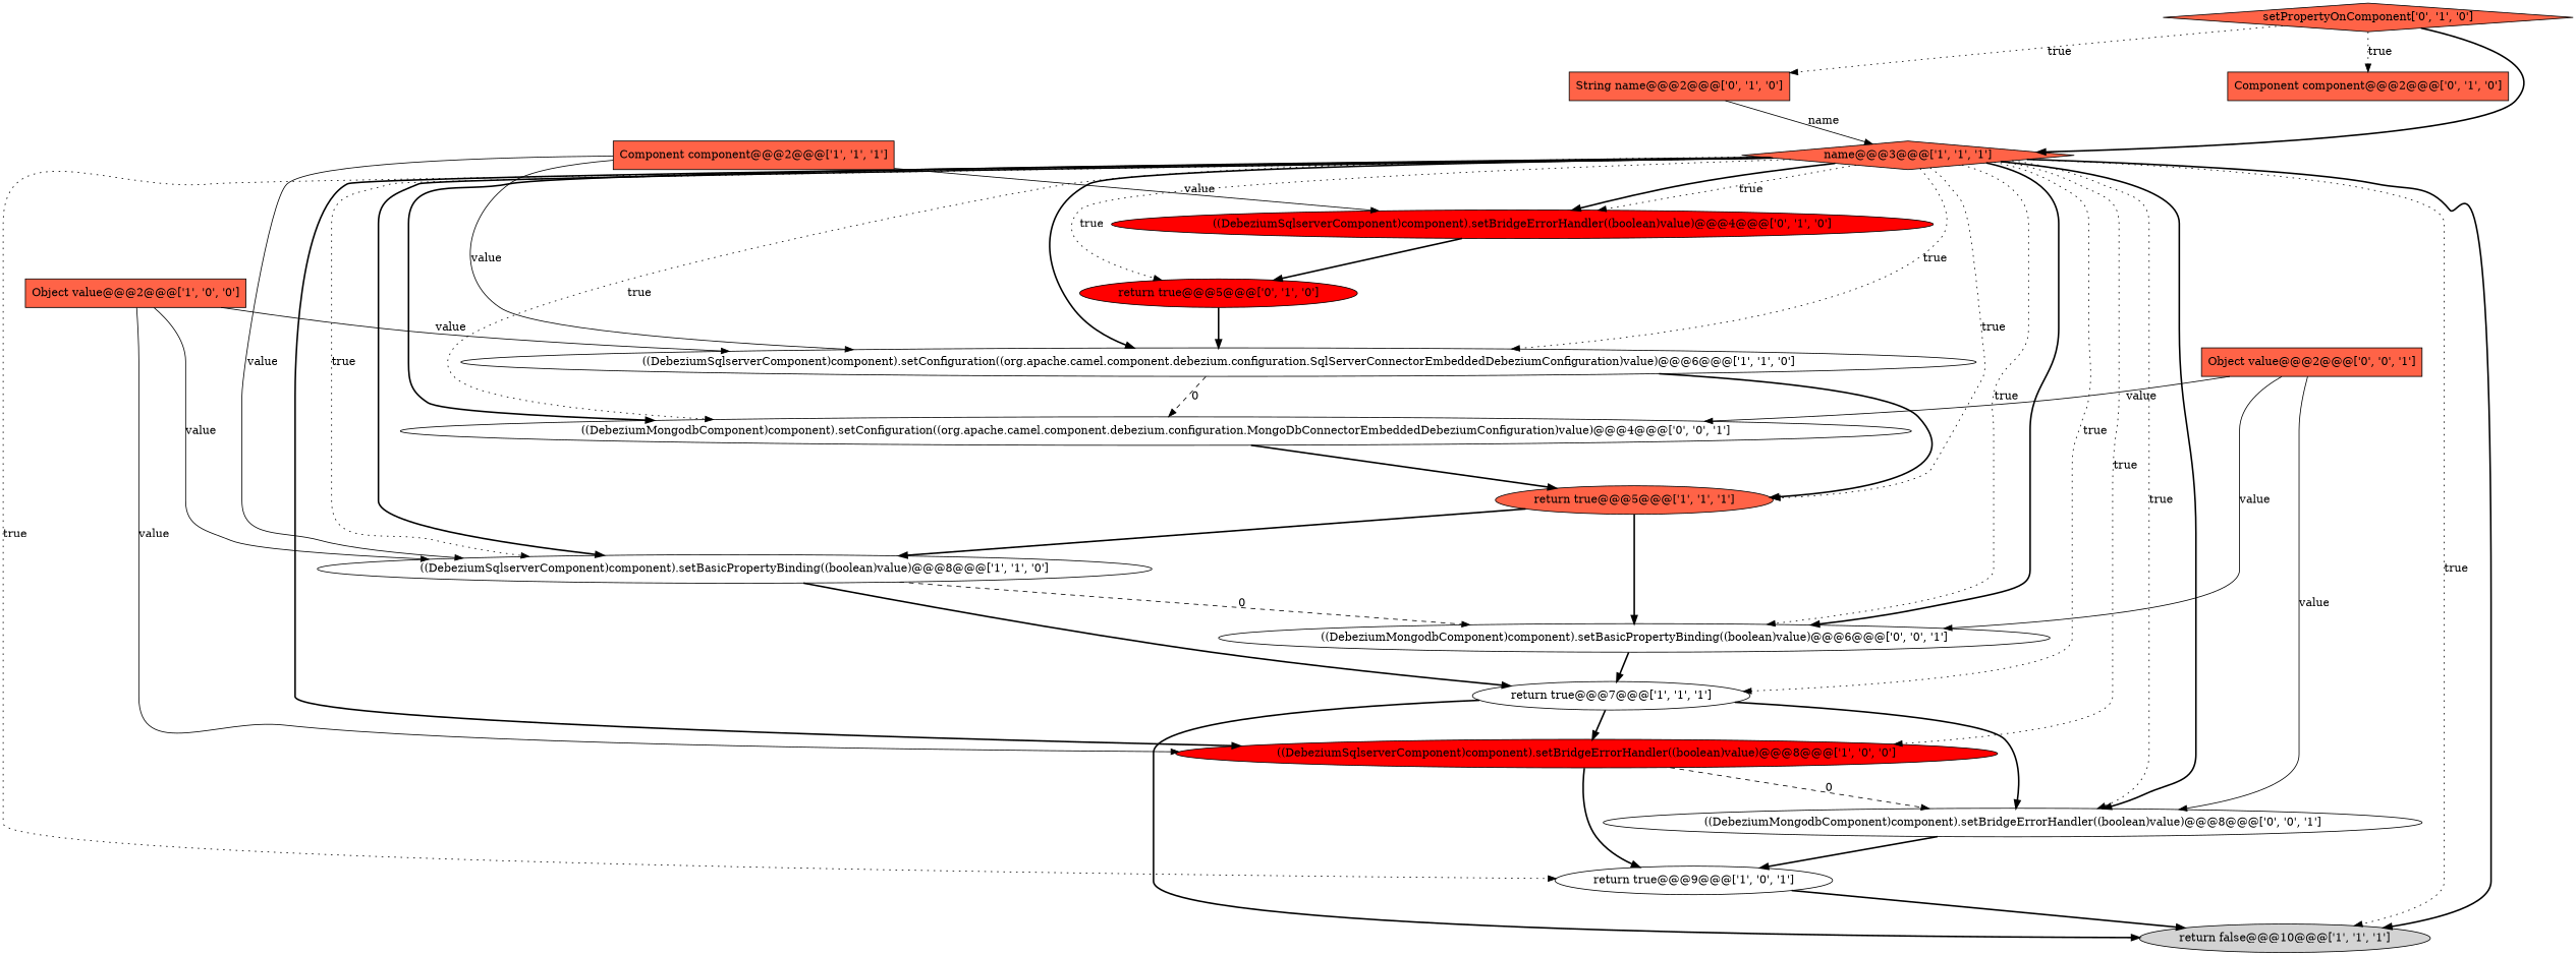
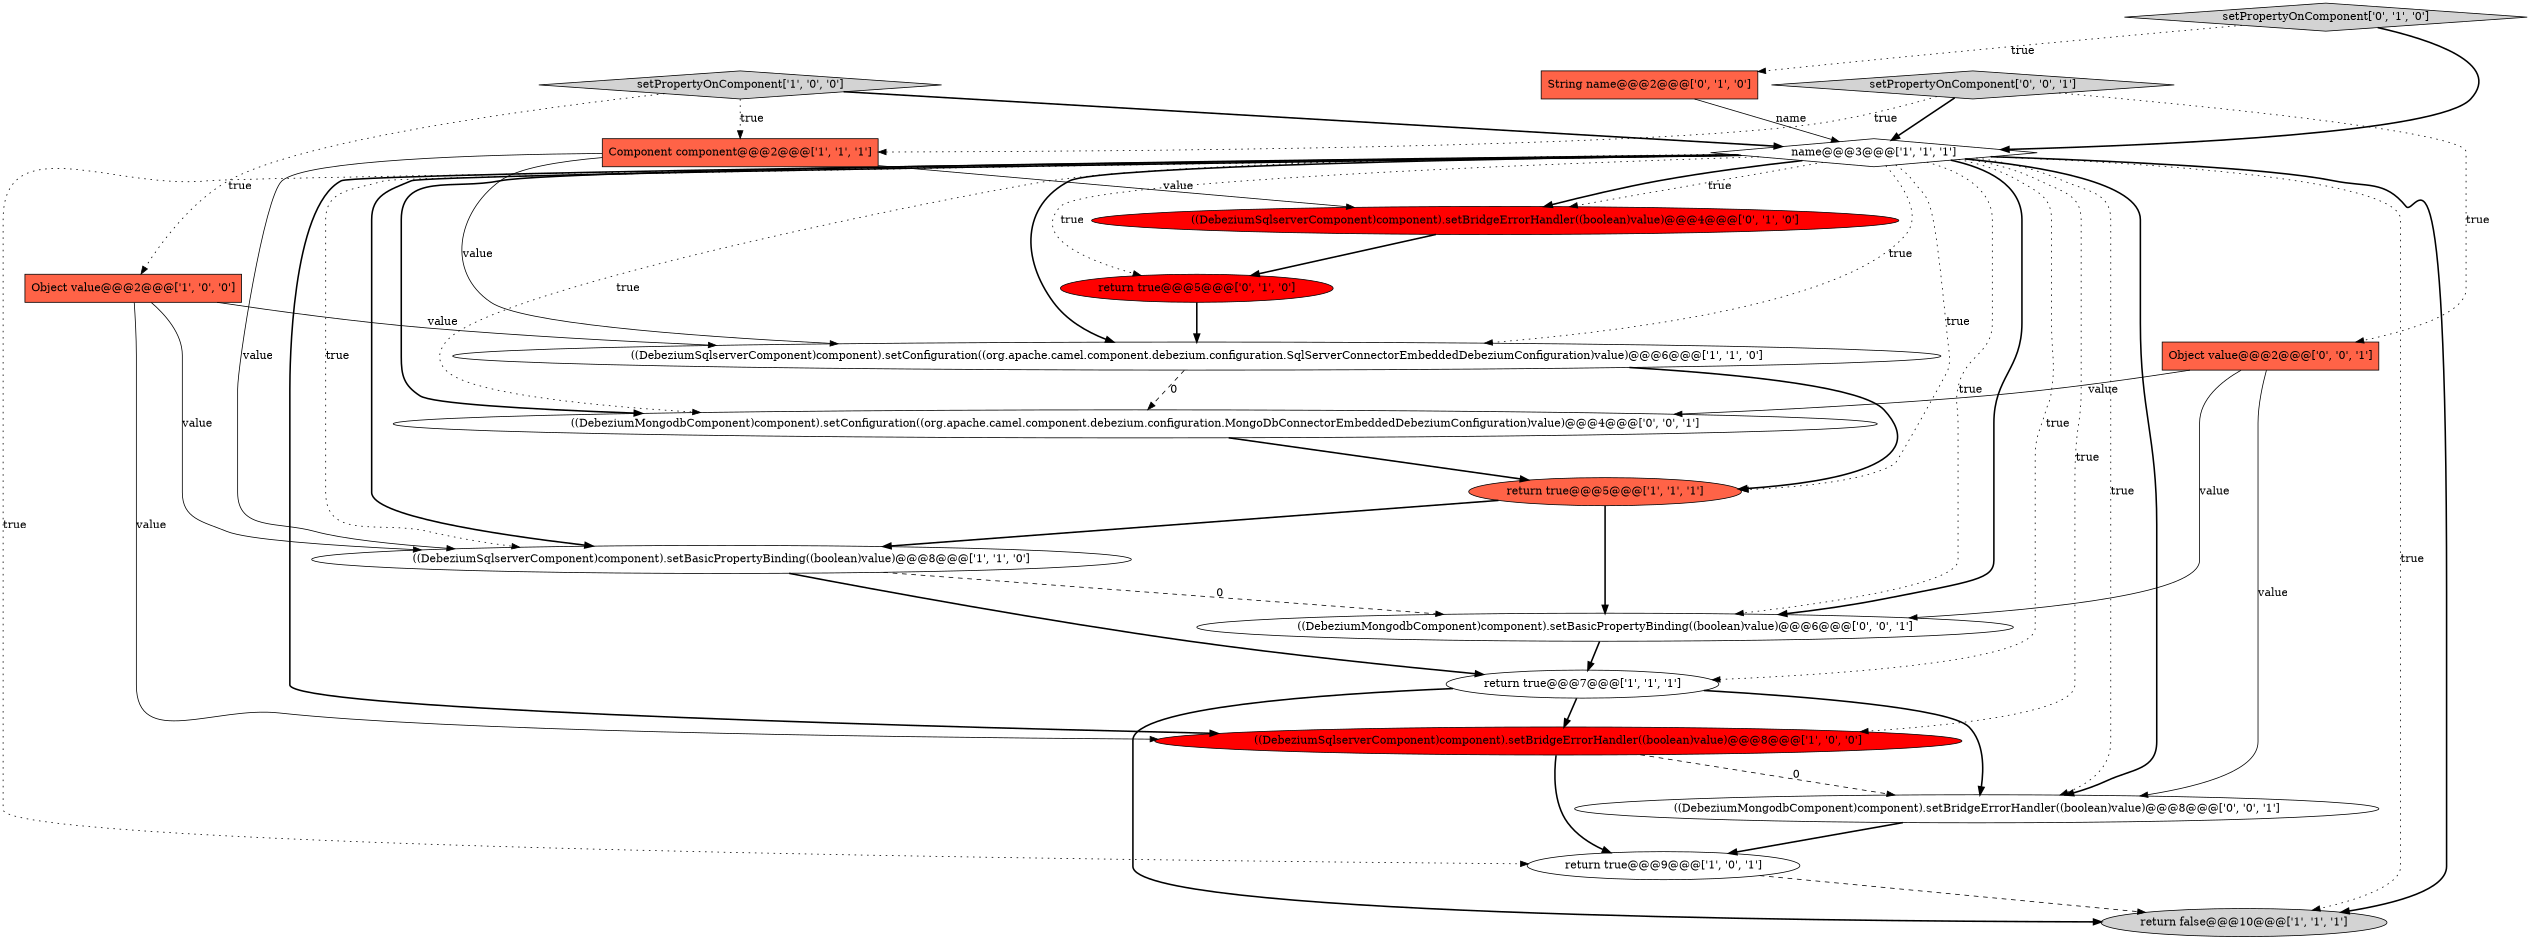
  digraph {
    node [fillcolor=white shape=ellipse style=filled]
    edge [style=bold]
-   n1 [fillcolor=tomato label="name@@@3@@@['1', '1', '1']" shape=diamond]
+   n1 [label="name@@@3@@@['1', '1', '1']" shape=diamond]
    n2 [fillcolor=red label="((DebeziumSqlserverComponent)component).setBridgeErrorHandler((boolean)value)@@@4@@@['0', '1', '0']"]
    n3 [label="((DebeziumMongodbComponent)component).setBasicPropertyBinding((boolean)value)@@@6@@@['0', '0', '1']"]
    n4 [label="((DebeziumSqlserverComponent)component).setBasicPropertyBinding((boolean)value)@@@8@@@['1', '1', '0']"]
    n5 [label="((DebeziumMongodbComponent)component).setBridgeErrorHandler((boolean)value)@@@8@@@['0', '0', '1']"]
    n6 [label="((DebeziumMongodbComponent)component).setConfiguration((org.apache.camel.component.debezium.configuration.MongoDbConnectorEmbeddedDebeziumConfiguration)value)@@@4@@@['0', '0', '1']"]
    n7 [fillcolor=tomato label="return true@@@5@@@['1', '1', '1']"]
    n8 [fillcolor=red label="return true@@@5@@@['0', '1', '0']"]
    n9 [label="return true@@@7@@@['1', '1', '1']"]
    n10 [fillcolor=red label="((DebeziumSqlserverComponent)component).setBridgeErrorHandler((boolean)value)@@@8@@@['1', '0', '0']"]
    n11 [fillcolor=lightgray label="return false@@@10@@@['1', '1', '1']"]
    n12 [label="((DebeziumSqlserverComponent)component).setConfiguration((org.apache.camel.component.debezium.configuration.SqlServerConnectorEmbeddedDebeziumConfiguration)value)@@@6@@@['1', '1', '0']"]
    n13 [label="return true@@@9@@@['1', '0', '1']"]
+   n14 [fillcolor=lightgray label="setPropertyOnComponent['1', '0', '0']" shape=diamond]
    n15 [fillcolor=tomato label="Object value@@@2@@@['1', '0', '0']" shape=box]
    n16 [fillcolor=tomato label="Component component@@@2@@@['1', '1', '1']" shape=box]
+   n17 [fillcolor=lightgray label="setPropertyOnComponent['0', '0', '1']" shape=diamond]
    n18 [fillcolor=tomato label="Object value@@@2@@@['0', '0', '1']" shape=box]
-   n19 [fillcolor=tomato label="Component component@@@2@@@['0', '1', '0']" shape=box]
    n20 [fillcolor=tomato label="String name@@@2@@@['0', '1', '0']" shape=box]
-   n21 [fillcolor=tomato label="setPropertyOnComponent['0', '1', '0']" shape=diamond]
+   n21 [fillcolor=lightgray label="setPropertyOnComponent['0', '1', '0']" shape=diamond]
    n1 -> n2 [label=true style=dotted]
    n1 -> n2
    n1 -> n3 [label=true style=dotted]
    n1 -> n3
    n1 -> n4
    n1 -> n4 [label=true style=dotted]
    n1 -> n5 [label=true style=dotted]
    n1 -> n5
    n1 -> n6
    n1 -> n6 [label=true style=dotted]
    n1 -> n7 [label=true style=dotted]
    n1 -> n8 [label=true style=dotted]
    n1 -> n9 [label=true style=dotted]
    n1 -> n10 [label=true style=dotted]
    n1 -> n10
    n1 -> n11 [label=true style=dotted]
    n1 -> n11
    n1 -> n12 [label=true style=dotted]
    n1 -> n12
    n1 -> n13 [label=true style=dotted]
    n2 -> n8
    n3 -> n9
    n4 -> n3 [label=0 style=dashed]
    n4 -> n9
    n5 -> n13
    n6 -> n7
    n7 -> n3
    n7 -> n4
    n8 -> n12
    n9 -> n5
    n9 -> n10
    n9 -> n11
    n10 -> n5 [label=0 style=dashed]
    n10 -> n13
    n12 -> n6 [label=0 style=dashed]
    n12 -> n7
-   n13 -> n11
+   n13 -> n11 [style=dashed]
+   n14 -> n1
+   n14 -> n15 [label=true style=dotted]
+   n14 -> n16 [label=true style=dotted]
    n15 -> n4 [label=value style=solid]
    n15 -> n10 [label=value style=solid]
    n15 -> n12 [label=value style=solid]
    n16 -> n2 [label=value style=solid]
    n16 -> n4 [label=value style=solid]
    n16 -> n12 [label=value style=solid]
+   n17 -> n1
+   n17 -> n16 [label=true style=dotted]
+   n17 -> n18 [label=true style=dotted]
    n18 -> n3 [label=value style=solid]
    n18 -> n5 [label=value style=solid]
    n18 -> n6 [label=value style=solid]
    n20 -> n1 [label=name style=solid]
    n21 -> n1
-   n21 -> n19 [label=true style=dotted]
    n21 -> n20 [label=true style=dotted]
  }
